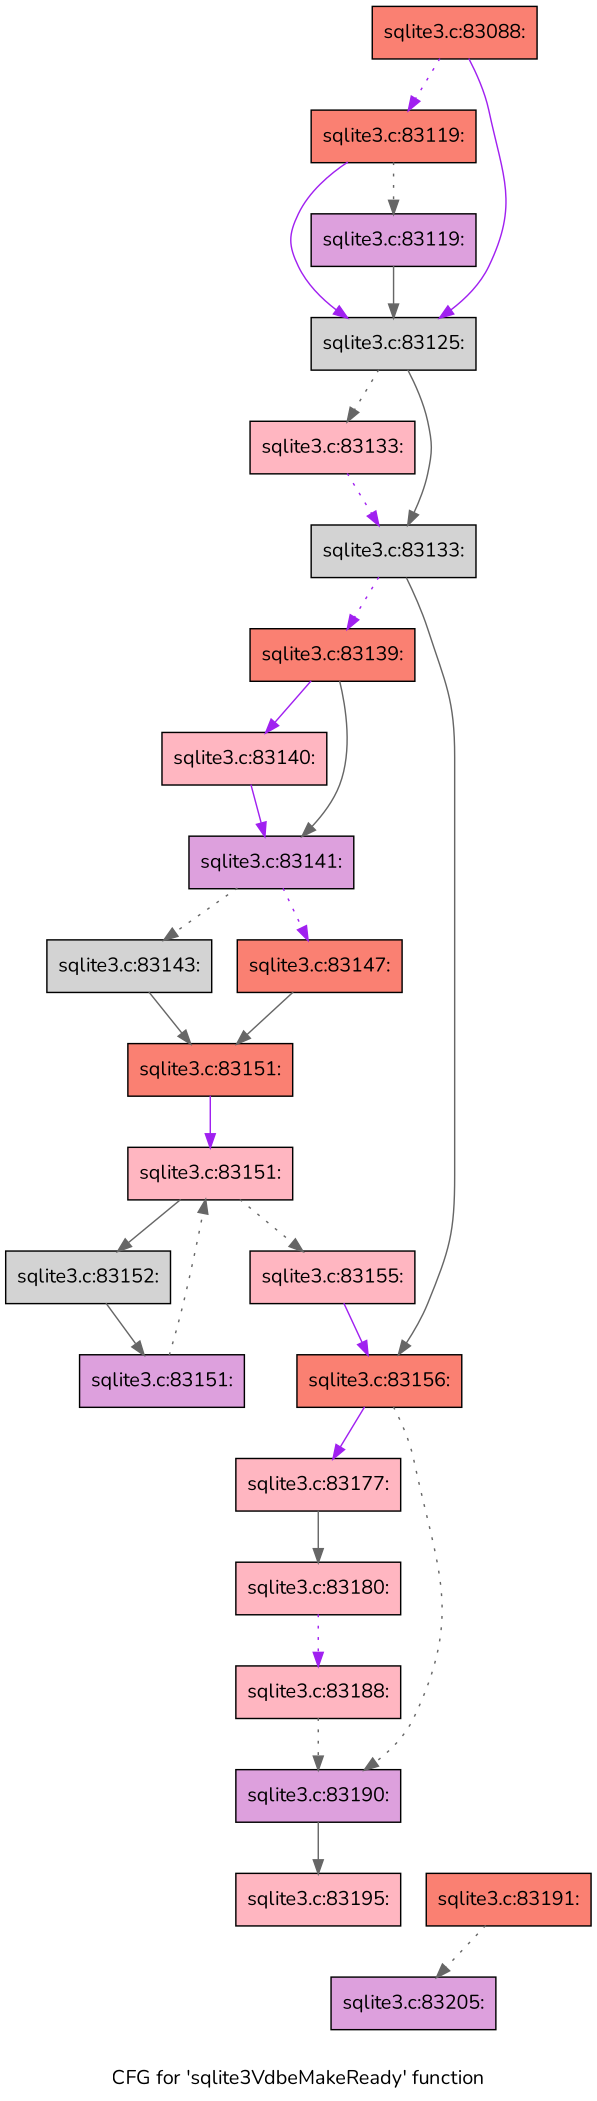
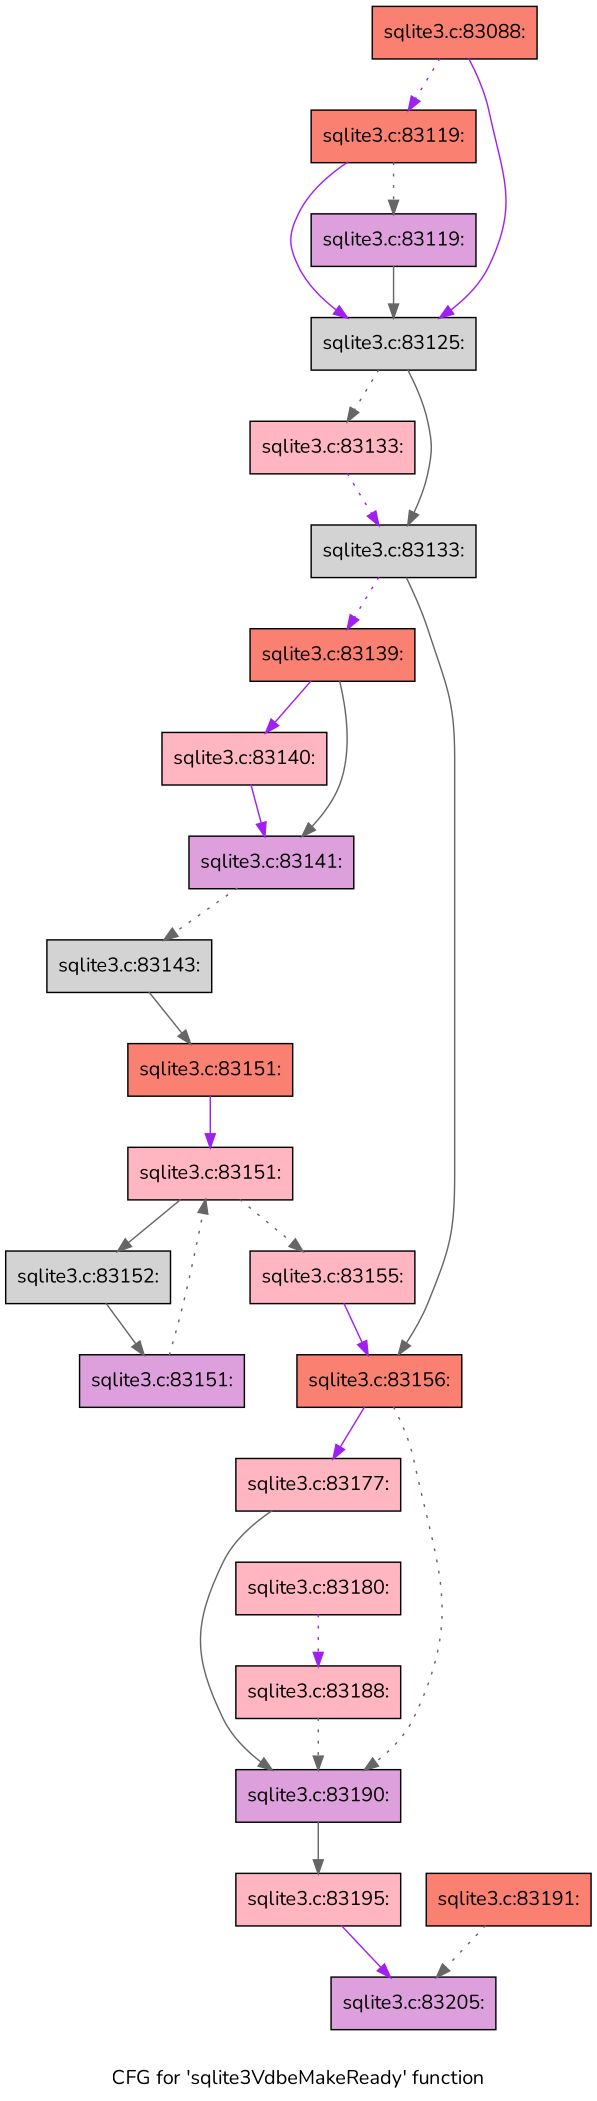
  digraph {
    fontname=Nunito
    label="CFG for 'sqlite3VdbeMakeReady' function"
    node [fillcolor=lightpink fontname=Nunito shape=record style=filled]
    edge [color=gray40 fontname=Nunito style=solid]
    n1 [fillcolor=salmon label="{sqlite3.c:83088:}"]
    n2 [fillcolor=salmon label="{sqlite3.c:83119:}"]
    n3 [fillcolor=lightgrey label="{sqlite3.c:83125:}"]
    n4 [fillcolor=plum label="{sqlite3.c:83119:}"]
    n5 [label="{sqlite3.c:83133:}"]
    n6 [fillcolor=lightgrey label="{sqlite3.c:83133:}"]
    n7 [fillcolor=salmon label="{sqlite3.c:83139:}"]
    n8 [fillcolor=salmon label="{sqlite3.c:83156:}"]
    n9 [label="{sqlite3.c:83140:}"]
    n10 [fillcolor=plum label="{sqlite3.c:83141:}"]
    n11 [label="{sqlite3.c:83177:}"]
    n12 [fillcolor=plum label="{sqlite3.c:83190:}"]
    n13 [fillcolor=lightgrey label="{sqlite3.c:83143:}"]
-   n14 [fillcolor=salmon label="{sqlite3.c:83147:}"]
    n15 [label="{sqlite3.c:83180:}"]
    n16 [label="{sqlite3.c:83195:}"]
    n17 [fillcolor=salmon label="{sqlite3.c:83151:}"]
    n18 [label="{sqlite3.c:83151:}"]
    n19 [fillcolor=lightgrey label="{sqlite3.c:83152:}"]
    n20 [label="{sqlite3.c:83155:}"]
    n21 [fillcolor=plum label="{sqlite3.c:83151:}"]
    n22 [label="{sqlite3.c:83188:}"]
    n23 [fillcolor=salmon label="{sqlite3.c:83191:}"]
    n24 [fillcolor=plum label="{sqlite3.c:83205:}"]
    n1 -> n2 [color=purple style=dotted]
    n1 -> n3 [color=purple]
    n2 -> n3 [color=purple]
    n2 -> n4 [style=dotted]
    n3 -> n5 [style=dotted]
    n3 -> n6
    n4 -> n3
    n5 -> n6 [color=purple style=dotted]
    n6 -> n7 [color=purple style=dotted]
    n6 -> n8
    n7 -> n9 [color=purple]
    n7 -> n10
    n8 -> n11 [color=purple]
    n8 -> n12 [style=dotted]
    n9 -> n10 [color=purple]
    n10 -> n13 [style=dotted]
-   n10 -> n14 [color=purple style=dotted]
-   n11 -> n15
+   n11 -> n12
    n12 -> n16
    n13 -> n17
-   n14 -> n17
    n15 -> n22 [color=purple style=dotted]
+   n16 -> n24 [color=purple]
    n17 -> n18 [color=purple]
    n18 -> n19
    n18 -> n20 [style=dotted]
    n19 -> n21
    n20 -> n8 [color=purple]
    n21 -> n18 [style=dotted]
    n22 -> n12 [style=dotted]
    n23 -> n24 [style=dotted]
  }
